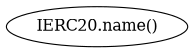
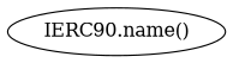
  digraph {
-   "IERC20.name()" [height=0.5 width=2.0124]
+   "IERC20.name()" [height=0.5 width=2.0124 label="IERC90.name()"]
  }
